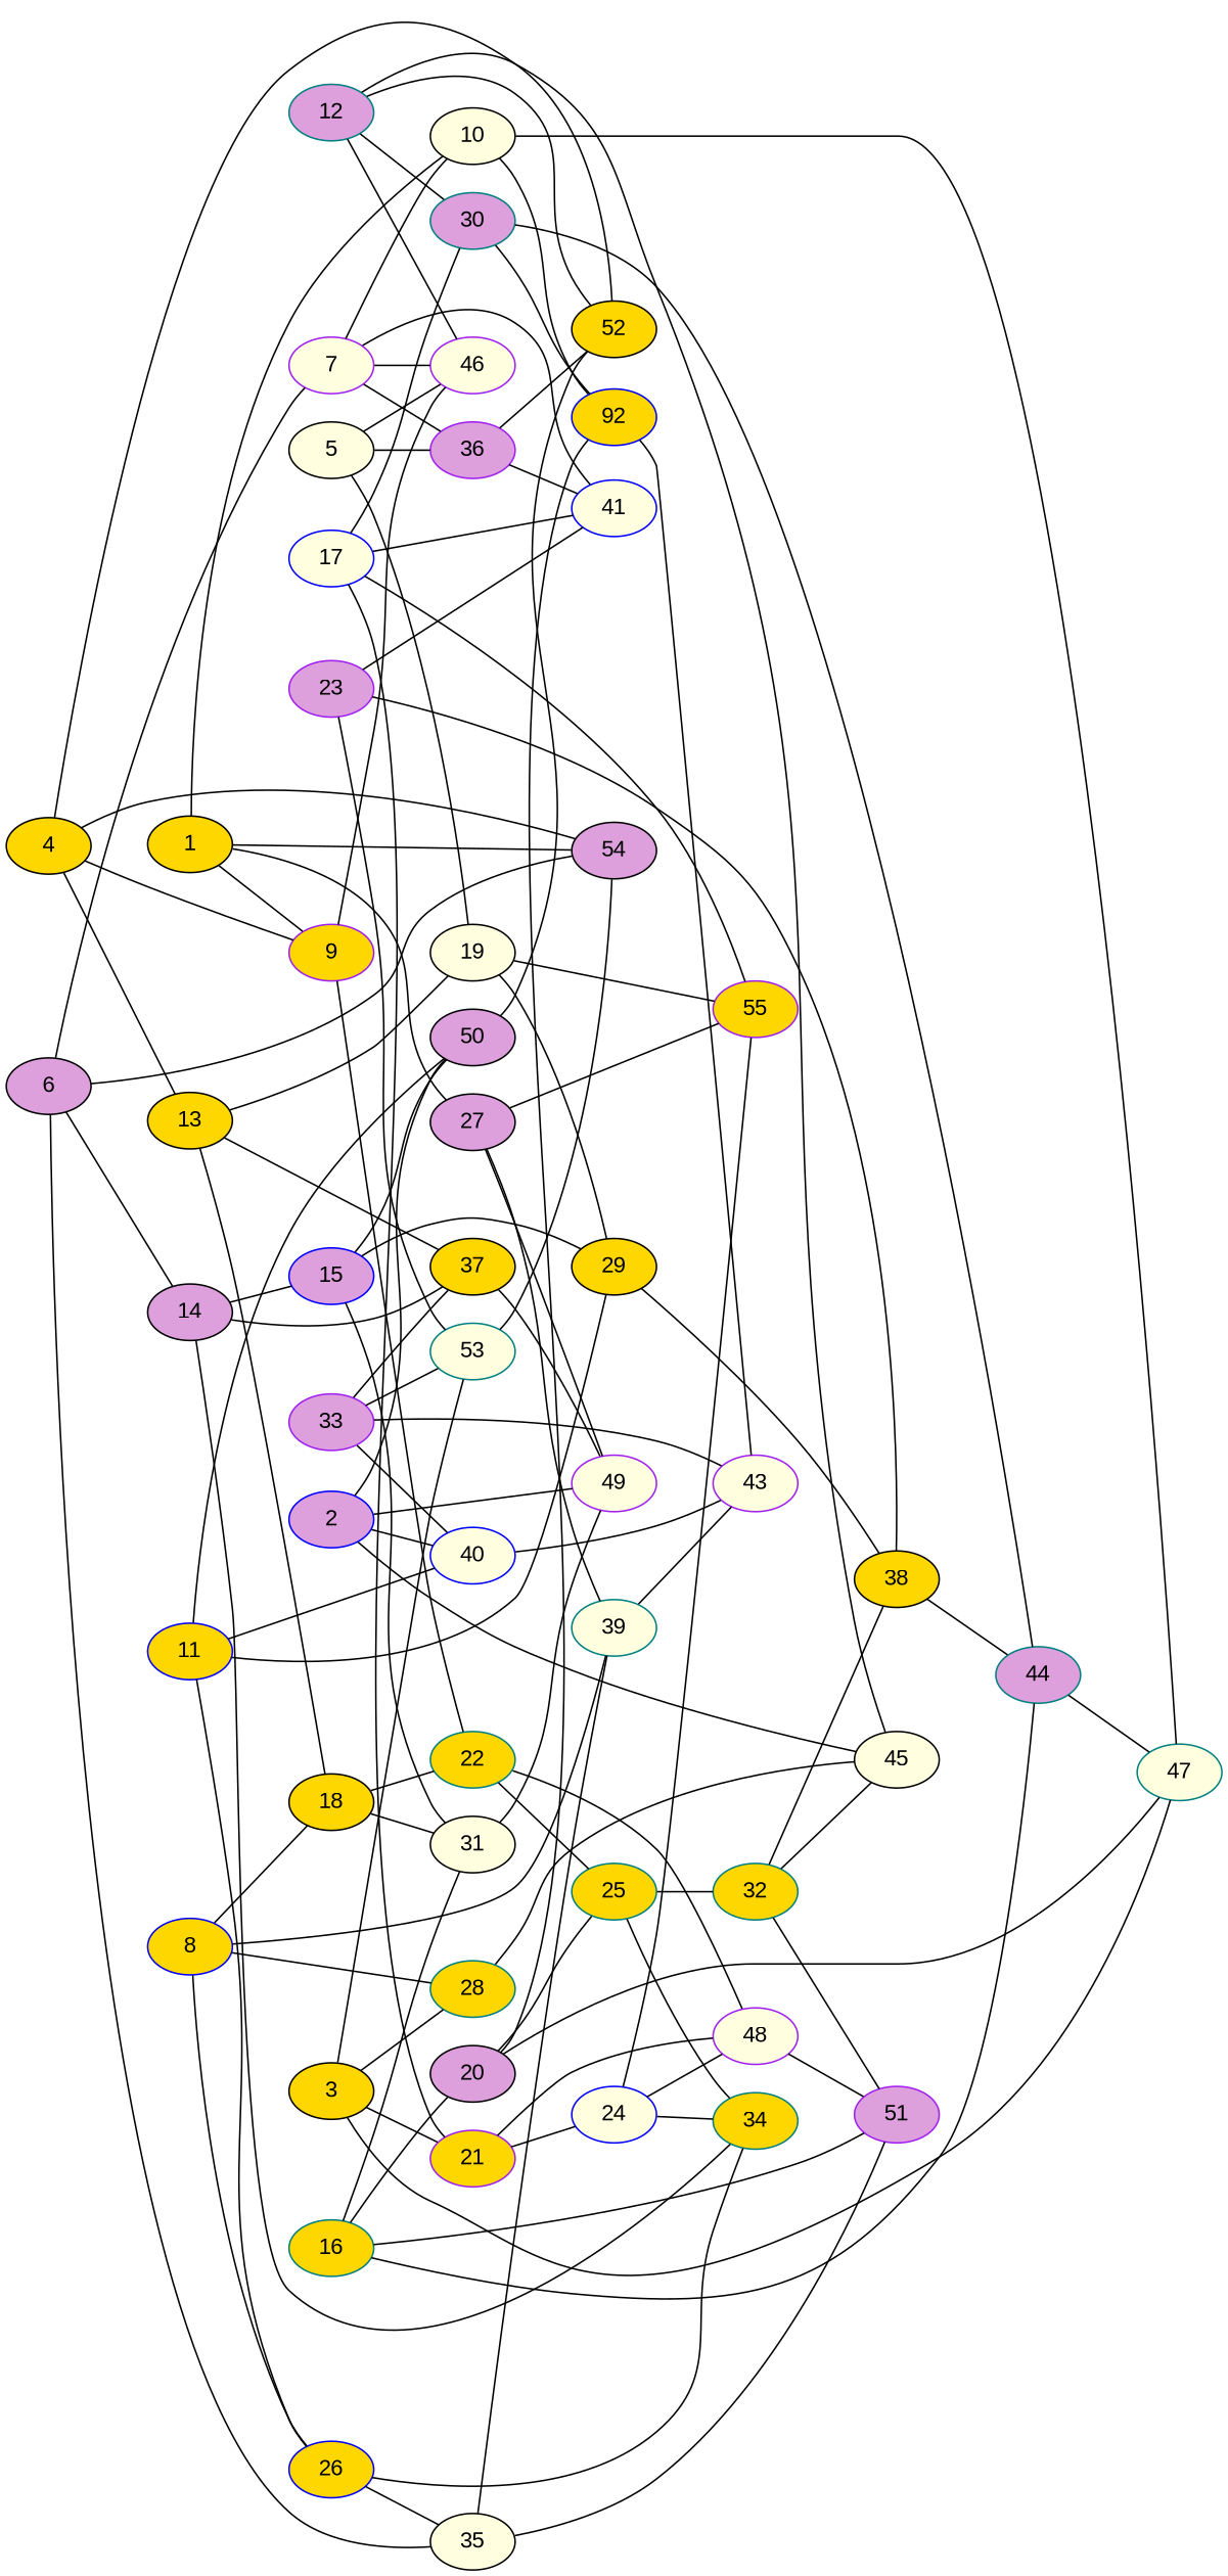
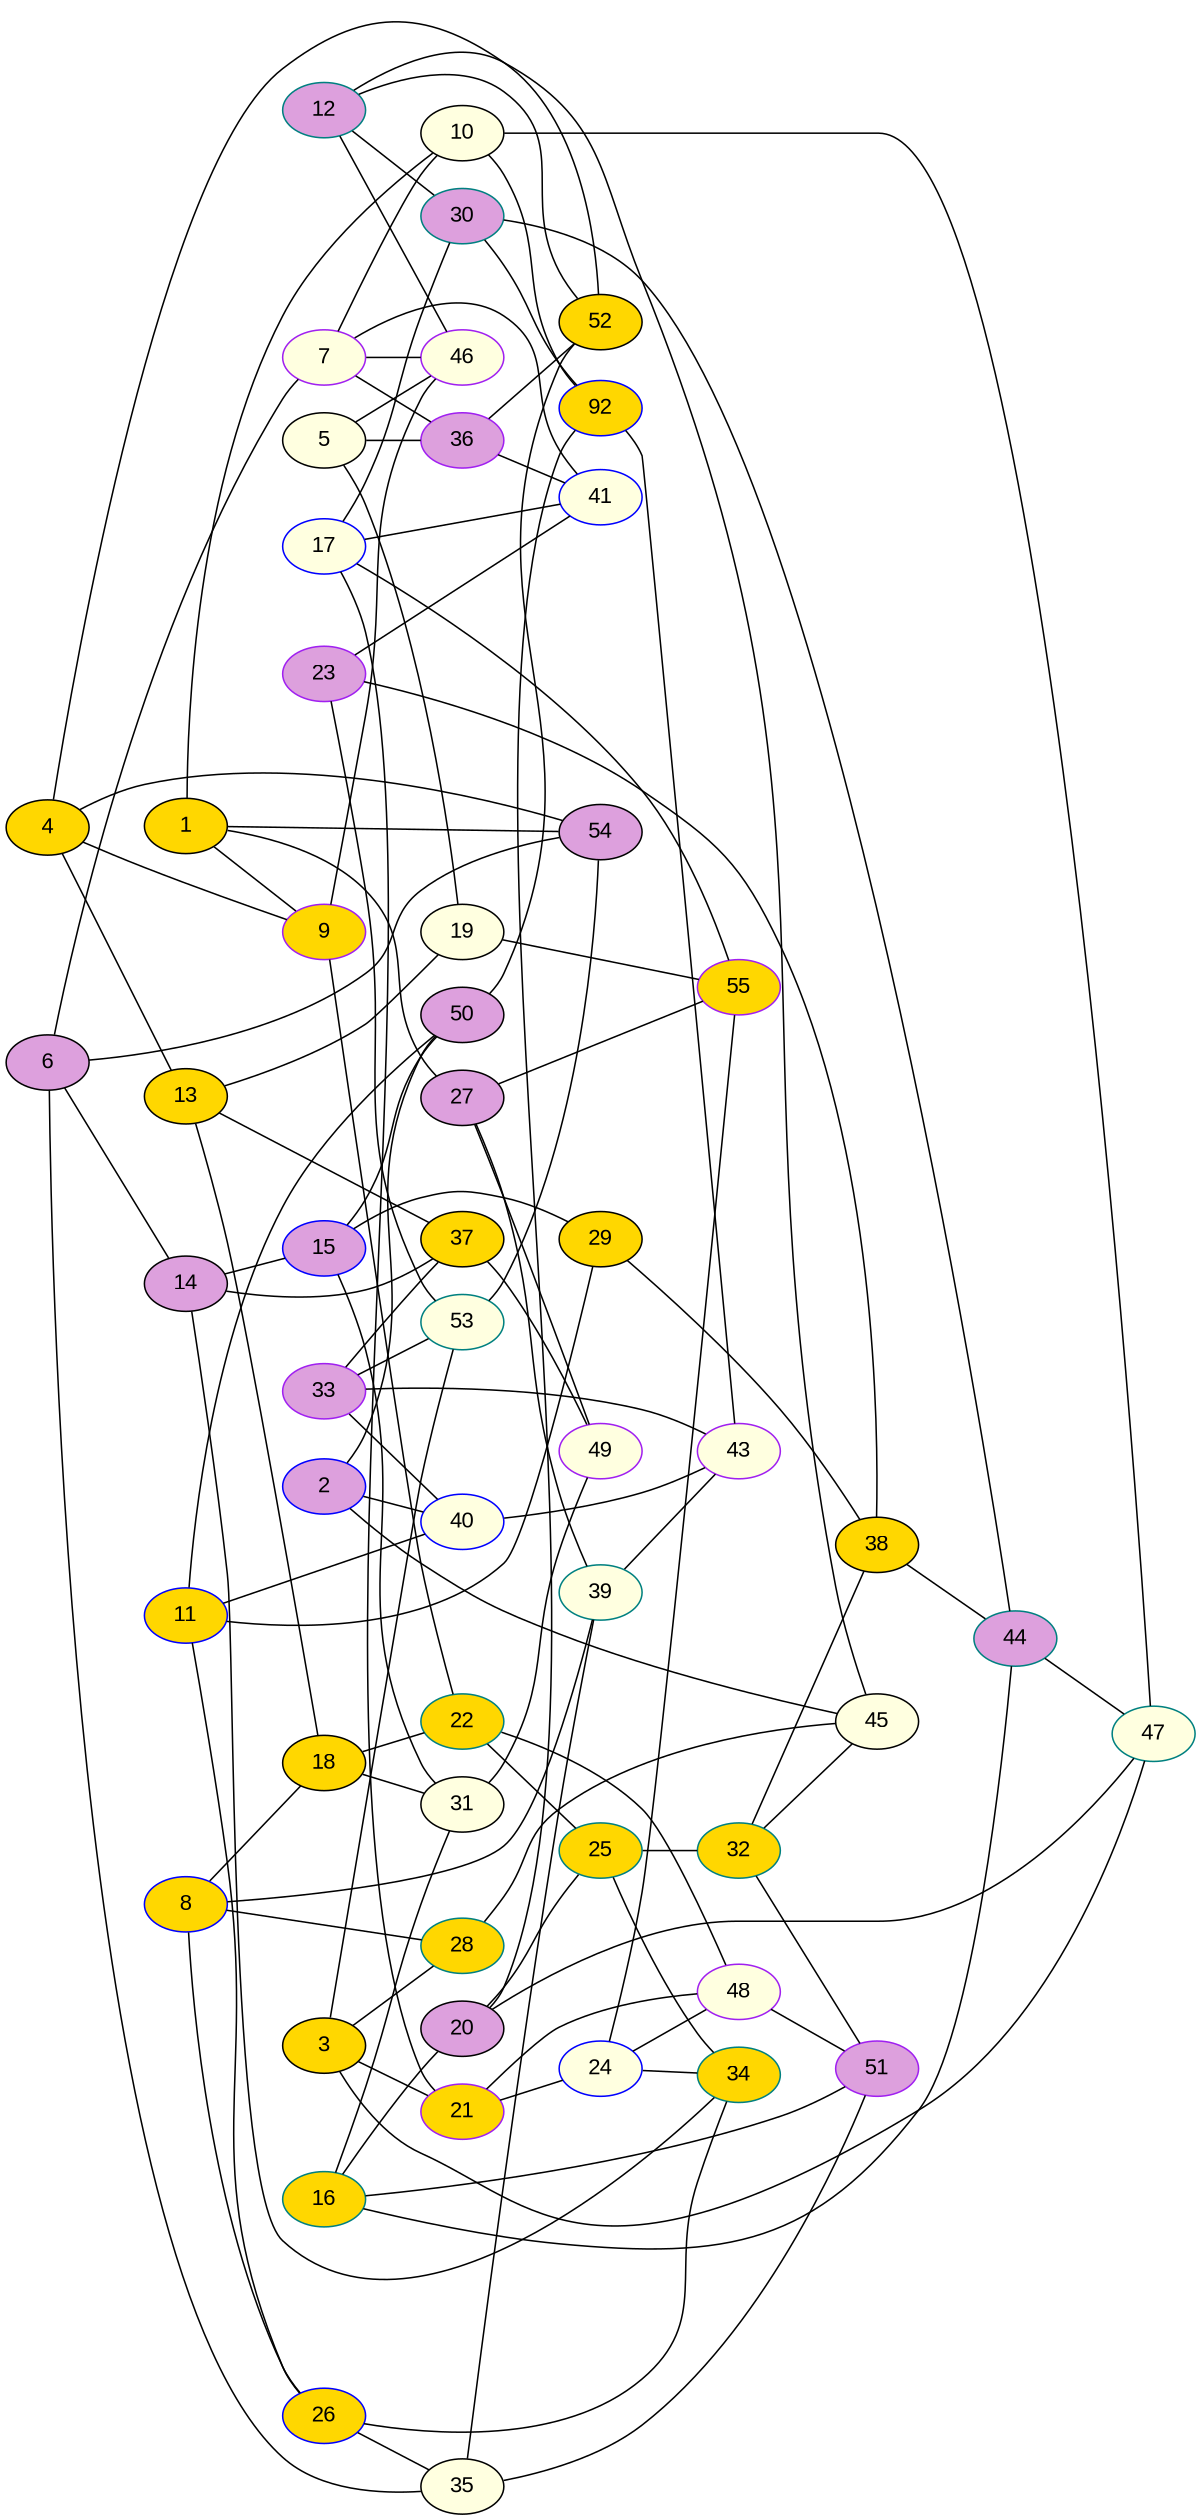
  graph {
    fontname="Liberation Sans"
    rankdir=LR
    node [color=black fillcolor=gold fontname="Liberation Sans" style=filled]
    edge [fontname="Liberation Sans"]
    9 [color=purple]
    1
    10 [fillcolor=lightyellow]
    27 [fillcolor=plum]
    54 [fillcolor=plum]
    46 [color=purple fillcolor=lightyellow]
    22 [color=teal]
    47 [color=teal fillcolor=lightyellow]
    n9 [color=blue label=92]
    49 [color=purple fillcolor=lightyellow]
    39 [color=teal fillcolor=lightyellow]
    55 [color=purple]
    2 [color=blue fillcolor=plum]
    40 [color=blue fillcolor=lightyellow]
    45 [fillcolor=lightyellow]
    50 [fillcolor=plum]
    43 [color=purple fillcolor=lightyellow]
    52
    21 [color=purple]
    3
    28 [color=teal]
    53 [color=teal fillcolor=lightyellow]
    24 [color=blue fillcolor=lightyellow]
    48 [color=purple fillcolor=lightyellow]
    4
    13
    19 [fillcolor=lightyellow]
    18
    37
    5 [fillcolor=lightyellow]
    36 [color=purple fillcolor=plum]
    29
    41 [color=blue fillcolor=lightyellow]
    6 [fillcolor=plum]
    7 [color=purple fillcolor=lightyellow]
    14 [fillcolor=plum]
    35 [fillcolor=lightyellow]
    15 [color=blue fillcolor=plum]
    34 [color=teal]
    51 [color=purple fillcolor=plum]
    8 [color=blue]
    26 [color=blue]
    31 [fillcolor=lightyellow]
    25 [color=teal]
    11 [color=blue]
    38
    12 [color=teal fillcolor=plum]
    30 [color=teal fillcolor=plum]
    44 [color=teal fillcolor=plum]
    16 [color=teal]
    20 [fillcolor=plum]
    17 [color=blue fillcolor=lightyellow]
    32 [color=teal]
    23 [color=purple fillcolor=plum]
    33 [color=purple fillcolor=plum]
    9 -- 46
    9 -- 22
    1 -- 9
    1 -- 10
    1 -- 27
    1 -- 54
    10 -- 47
    10 -- n9
    27 -- 49
    27 -- 39
    27 -- 55
    22 -- 48
    22 -- 25
    n9 -- 43
    39 -- 43
-   2 -- 49
    2 -- 40
    2 -- 45
    2 -- 50
    40 -- 43
    50 -- 52
    21 -- 24
    21 -- 48
    3 -- 47
    3 -- 21
    3 -- 28
    3 -- 53
    28 -- 45
    53 -- 54
    24 -- 55
    24 -- 48
    24 -- 34
    48 -- 51
    4 -- 9
    4 -- 54
    4 -- 52
    4 -- 13
    13 -- 19
    13 -- 18
    13 -- 37
    19 -- 55
-   19 -- 29
    18 -- 22
    18 -- 31
    37 -- 49
    5 -- 46
    5 -- 19
    5 -- 36
    36 -- 52
    36 -- 41
    29 -- 38
    6 -- 54
    6 -- 7
    6 -- 14
    6 -- 35
    7 -- 10
    7 -- 46
    7 -- 36
    7 -- 41
    14 -- 37
    14 -- 15
    14 -- 34
    35 -- 39
    35 -- 51
    15 -- 50
    15 -- 29
    15 -- 31
    8 -- 39
    8 -- 28
    8 -- 18
    8 -- 26
    26 -- 35
    26 -- 34
    31 -- 49
    25 -- 34
    25 -- 32
    11 -- 40
    11 -- 50
    11 -- 29
    11 -- 26
    38 -- 44
    12 -- 46
    12 -- 45
    12 -- 52
    12 -- 30
    30 -- n9
    30 -- 44
    44 -- 47
    16 -- 51
    16 -- 31
    16 -- 44
    16 -- 20
    20 -- 47
    20 -- n9
    20 -- 25
    17 -- 55
    17 -- 21
    17 -- 41
    17 -- 30
    32 -- 45
    32 -- 51
    32 -- 38
    23 -- 53
    23 -- 41
    23 -- 38
    33 -- 40
    33 -- 43
    33 -- 53
    33 -- 37
  }
